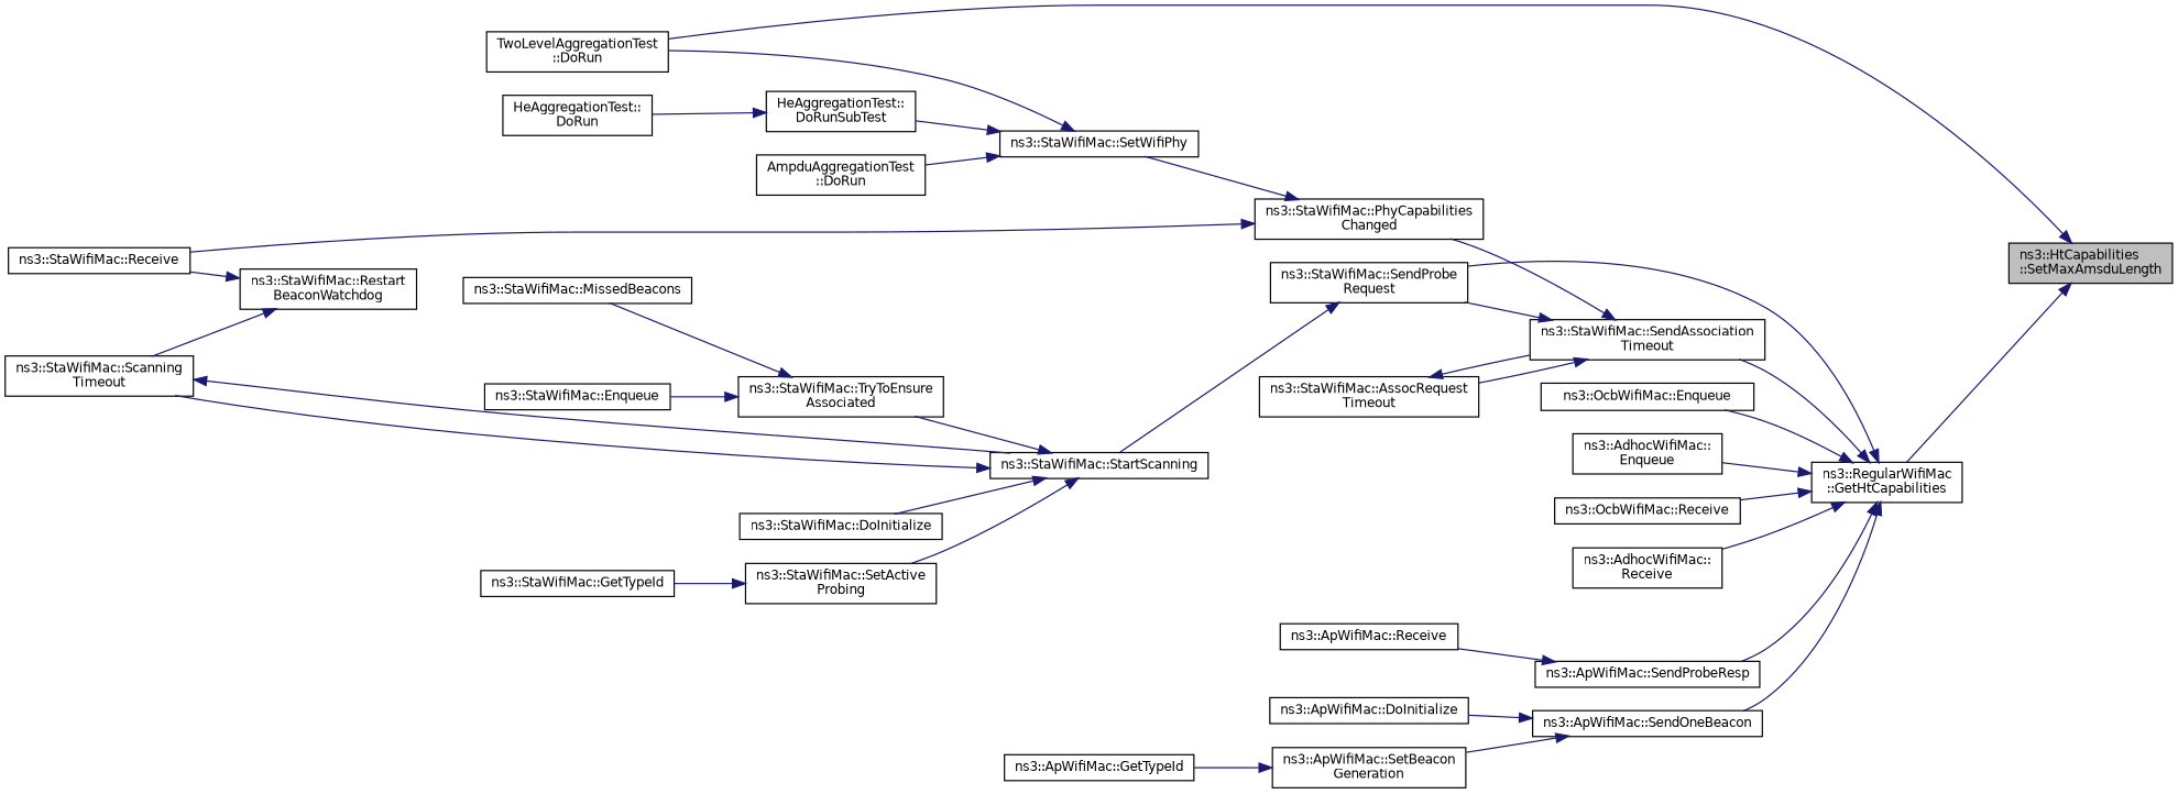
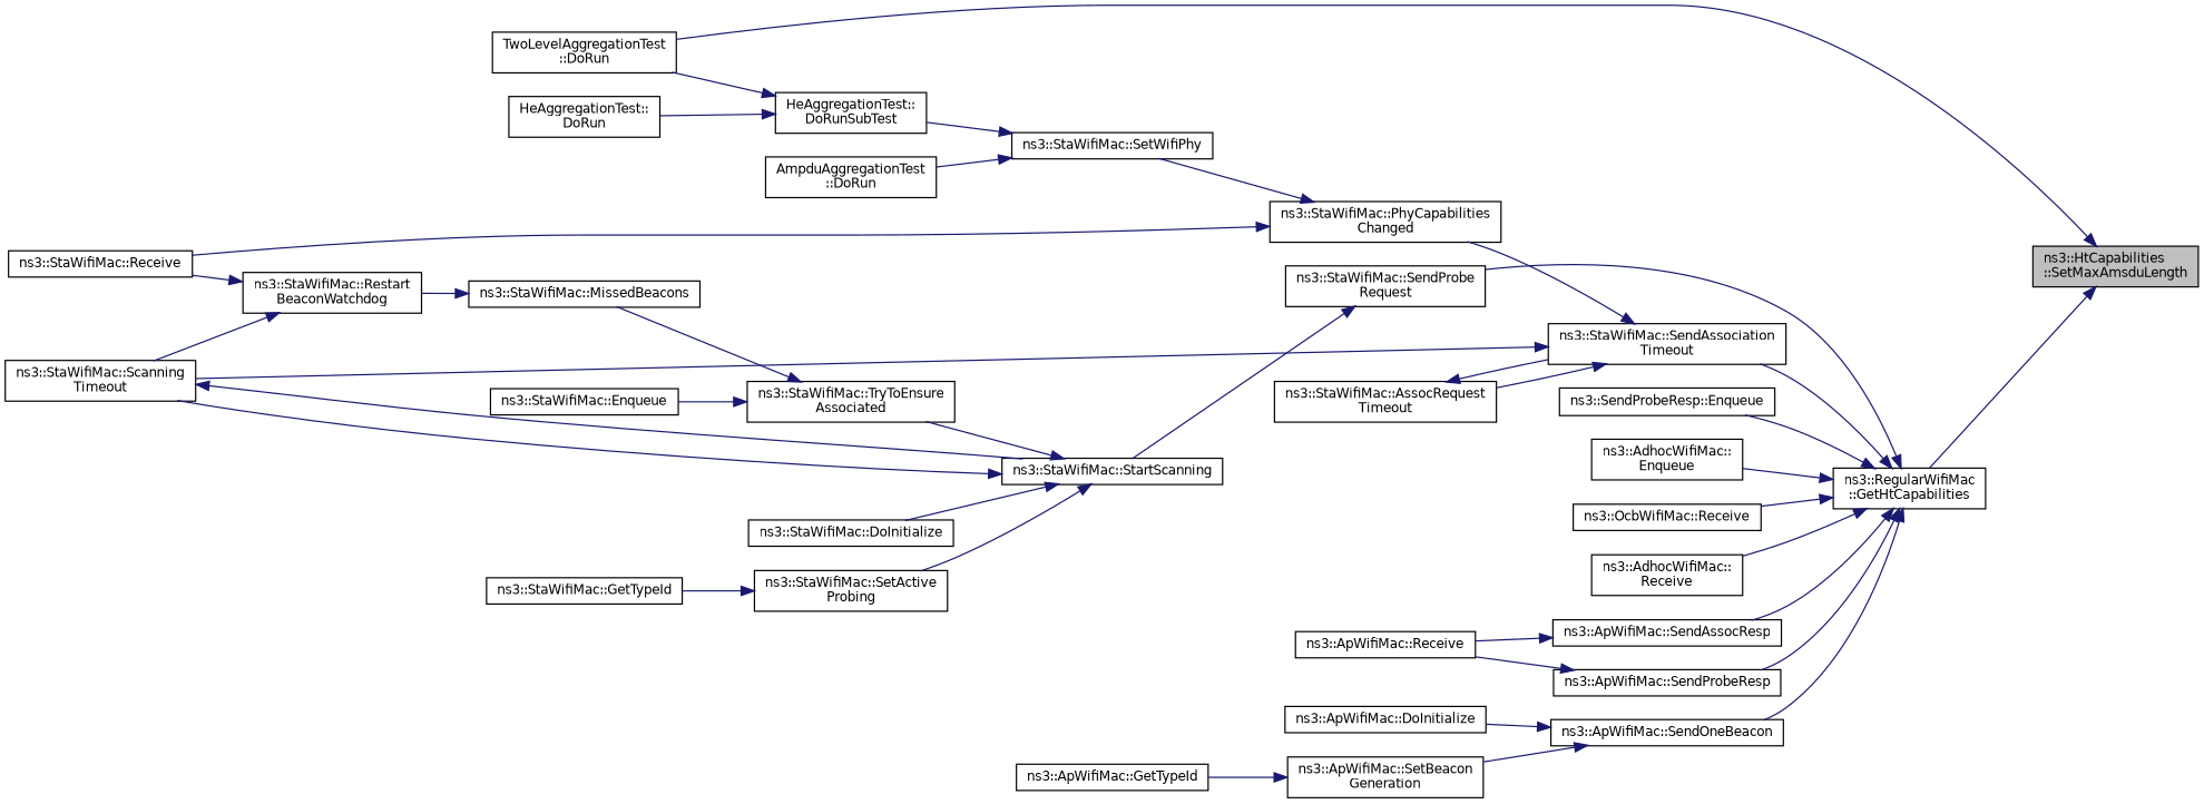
  digraph {
    rankdir=RL
    node [color=black fillcolor=white fontname=Helvetica fontsize=10 shape=record style=filled]
    edge [color=midnightblue dir=back fontname=Helvetica fontsize=10 labelfontname=Helvetica labelfontsize=10 style=solid]
    n1 [fillcolor=grey75 fontcolor=black height=0.2 label="ns3::HtCapabilities\l::SetMaxAmsduLength" width=0.4]
    n2 [height=0.2 label="TwoLevelAggregationTest\l::DoRun" width=0.4]
    n3 [height=0.2 label="ns3::RegularWifiMac\l::GetHtCapabilities" width=0.4]
-   n4 [height=0.2 label="ns3::OcbWifiMac::Enqueue" width=0.4]
+   n4 [height=0.2 label="ns3::SendProbeResp::Enqueue" width=0.4]
    n5 [height=0.2 label="ns3::AdhocWifiMac::\lEnqueue" width=0.4]
    n6 [height=0.2 label="ns3::OcbWifiMac::Receive" width=0.4]
    n7 [height=0.2 label="ns3::AdhocWifiMac::\lReceive" width=0.4]
    n8 [height=0.2 label="ns3::StaWifiMac::SendAssociation\lTimeout" width=0.4]
+   n9 [height=0.2 label="ns3::ApWifiMac::SendAssocResp" width=0.4]
    n10 [height=0.2 label="ns3::ApWifiMac::SendOneBeacon" width=0.4]
    n11 [height=0.2 label="ns3::StaWifiMac::SendProbe\lRequest" width=0.4]
    n12 [height=0.2 label="ns3::ApWifiMac::SendProbeResp" width=0.4]
    n13 [height=0.2 label="ns3::StaWifiMac::AssocRequest\lTimeout" width=0.4]
    n14 [height=0.2 label="ns3::StaWifiMac::PhyCapabilities\lChanged" width=0.4]
    n15 [height=0.2 label="ns3::StaWifiMac::Scanning\lTimeout" width=0.4]
    n16 [height=0.2 label="ns3::ApWifiMac::Receive" width=0.4]
    n17 [height=0.2 label="ns3::ApWifiMac::DoInitialize" width=0.4]
    n18 [height=0.2 label="ns3::ApWifiMac::SetBeacon\lGeneration" width=0.4]
    n19 [height=0.2 label="ns3::StaWifiMac::StartScanning" width=0.4]
    n20 [height=0.2 label="ns3::StaWifiMac::SetWifiPhy" width=0.4]
    n21 [height=0.2 label="ns3::StaWifiMac::Receive" width=0.4]
    n22 [height=0.2 label="AmpduAggregationTest\l::DoRun" width=0.4]
    n23 [height=0.2 label="HeAggregationTest::\lDoRunSubTest" width=0.4]
    n24 [height=0.2 label="HeAggregationTest::\lDoRun" width=0.4]
    n25 [height=0.2 label="ns3::StaWifiMac::DoInitialize" width=0.4]
    n26 [height=0.2 label="ns3::StaWifiMac::SetActive\lProbing" width=0.4]
    n27 [height=0.2 label="ns3::StaWifiMac::TryToEnsure\lAssociated" width=0.4]
    n28 [height=0.2 label="ns3::StaWifiMac::GetTypeId" width=0.4]
    n29 [height=0.2 label="ns3::StaWifiMac::Enqueue" width=0.4]
    n30 [height=0.2 label="ns3::StaWifiMac::MissedBeacons" width=0.4]
    n31 [height=0.2 label="ns3::StaWifiMac::Restart\lBeaconWatchdog" width=0.4]
    n32 [height=0.2 label="ns3::ApWifiMac::GetTypeId" width=0.4]
    n1 -> n2
    n1 -> n3
    n3 -> n4
    n3 -> n5
    n3 -> n6
    n3 -> n7
    n3 -> n8
+   n3 -> n9
    n3 -> n10
    n3 -> n11
    n3 -> n12
    n8 -> n13
    n8 -> n14
-   n8 -> n11
+   n8 -> n15
+   n9 -> n16
    n10 -> n17
    n10 -> n18
    n11 -> n19
    n12 -> n16
    n13 -> n8
    n14 -> n20
    n14 -> n21
    n15 -> n19
    n18 -> n32
    n19 -> n15
    n19 -> n25
    n19 -> n26
    n19 -> n27
-   n20 -> n2
+   n23 -> n2
    n20 -> n22
    n20 -> n23
    n23 -> n24
    n26 -> n28
    n27 -> n29
    n27 -> n30
+   n30 -> n31
    n31 -> n15
    n31 -> n21
  }
